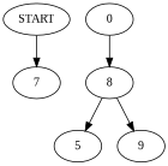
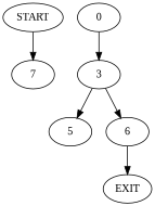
  digraph {
    fontname="Liberation Serif"
    node [fontname="Liberation Serif"]
    edge [fontname="Liberation Serif"]
    n1 [label=START]
    7
+   n3 [label=EXIT]
    n4 [label=0]
-   3 [label=8]
+   3
    5
-   6 [label=9]
+   6
    n1 -> 7
    n4 -> 3
    3 -> 5
    3 -> 6
+   6 -> n3
  }
